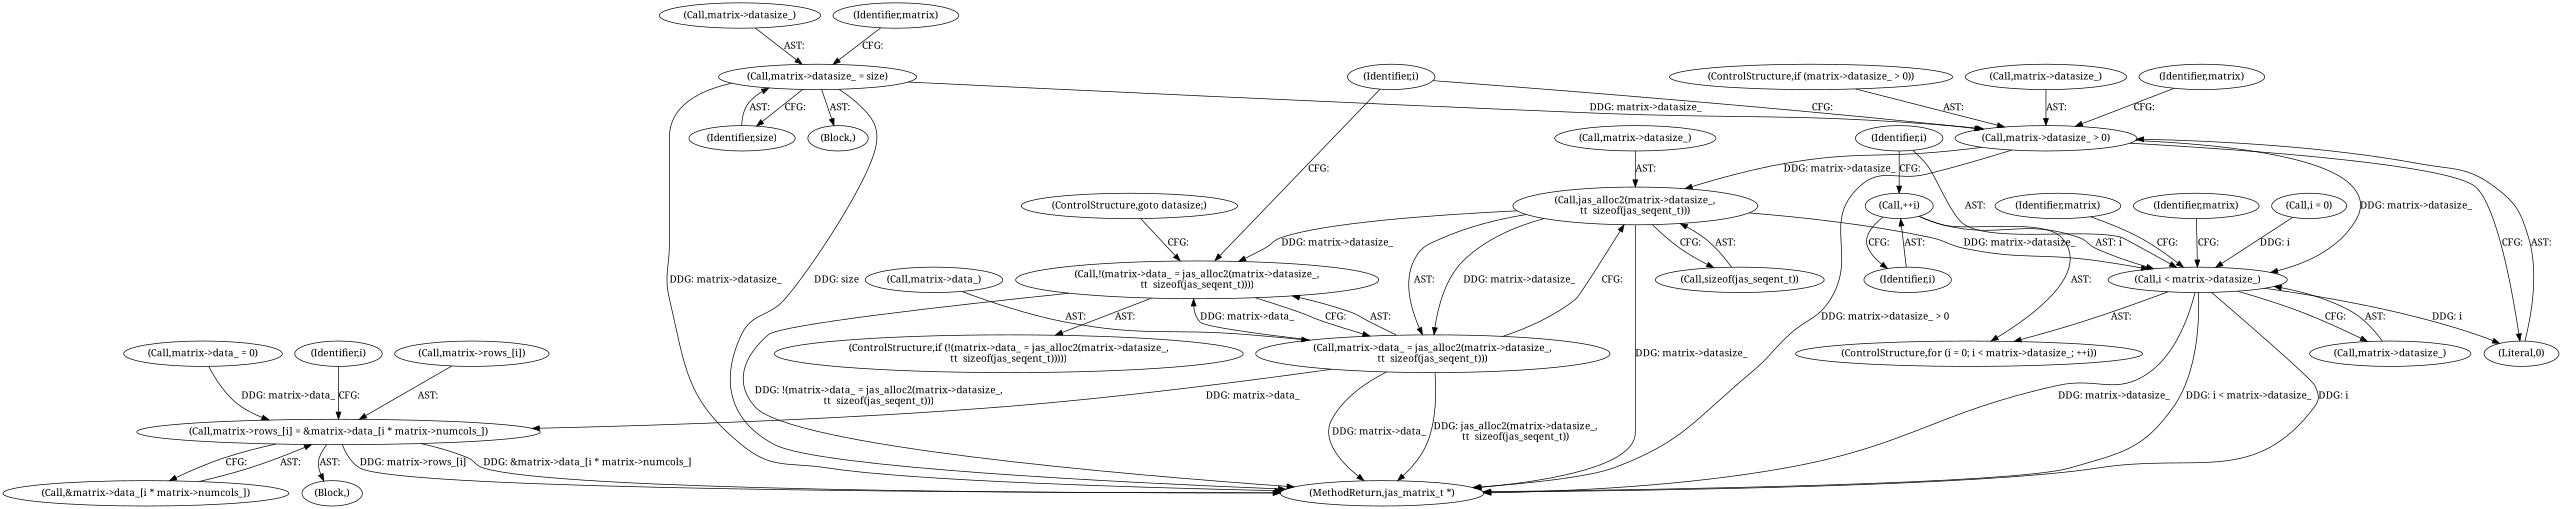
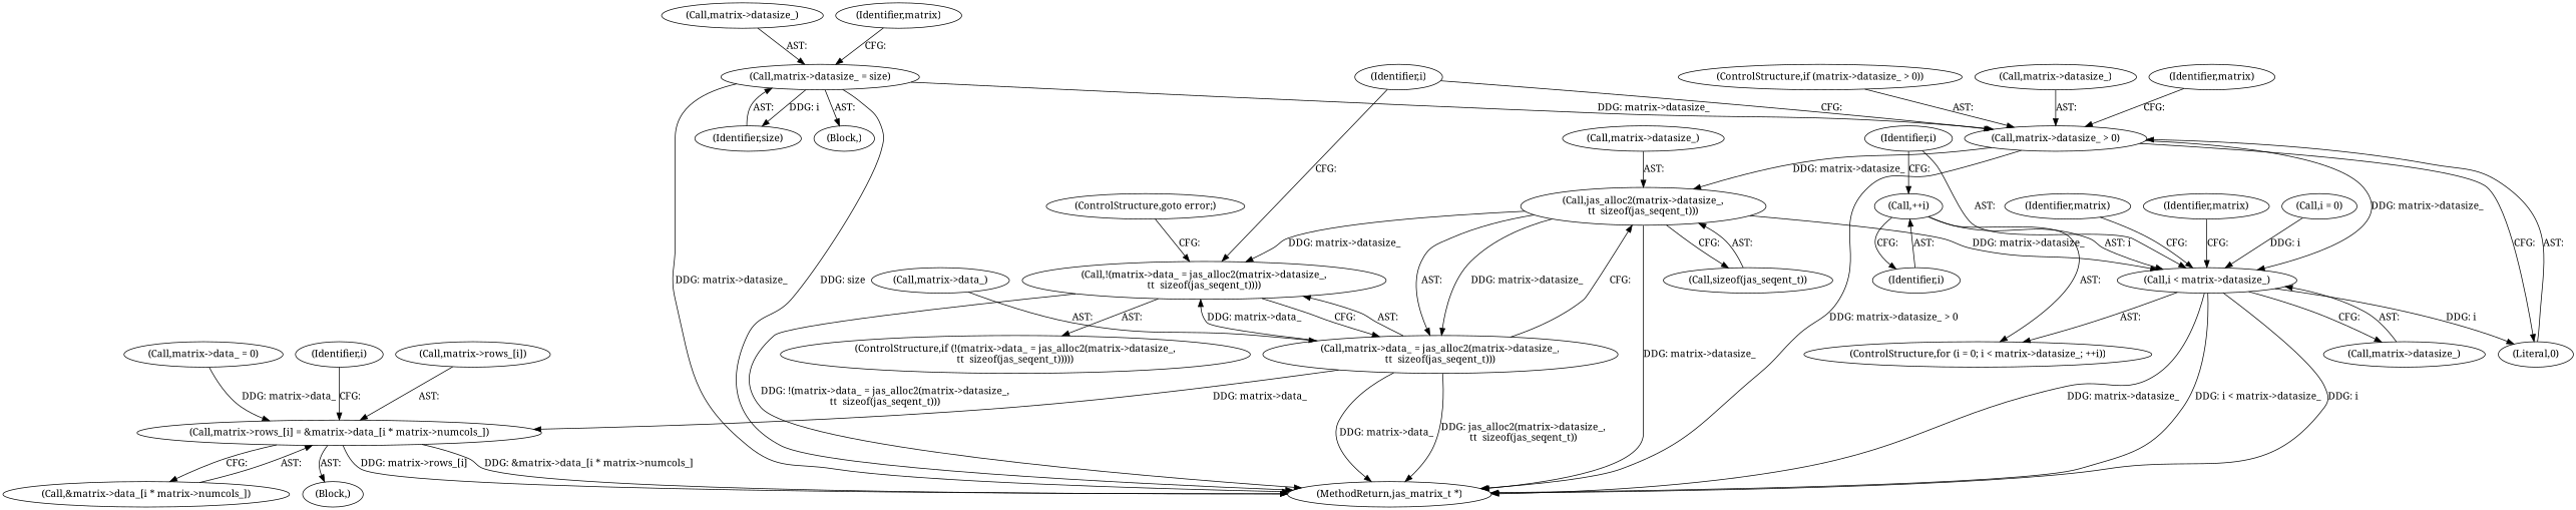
  digraph {
    fontname="Noto Serif"
    node [fontname="Noto Serif"]
    edge [fontname="Noto Serif"]
    n1 [label="(Call,matrix->datasize_ > 0)"]
    n2 [label="(Call,jas_alloc2(matrix->datasize_,\n\t\t  sizeof(jas_seqent_t)))"]
    n3 [label="(Call,i < matrix->datasize_)"]
    n4 [label="(MethodReturn,jas_matrix_t *)"]
    n5 [label="(Literal,0)"]
    n6 [label="(Call,!(matrix->data_ = jas_alloc2(matrix->datasize_,\n\t\t  sizeof(jas_seqent_t))))"]
    n7 [label="(Call,matrix->data_ = jas_alloc2(matrix->datasize_,\n\t\t  sizeof(jas_seqent_t)))"]
    n8 [label="(Call,sizeof(jas_seqent_t))"]
    n9 [label="(ControlStructure,for (i = 0; i < matrix->datasize_; ++i))"]
    n10 [label="(Call,matrix->datasize_)"]
    n11 [label="(ControlStructure,if (matrix->datasize_ > 0))"]
    n12 [label="(Call,matrix->datasize_ = size)"]
    n13 [label="(Block,)"]
    n14 [label="(Identifier,size)"]
    n15 [label="(ControlStructure,if (!(matrix->data_ = jas_alloc2(matrix->datasize_,\n\t\t  sizeof(jas_seqent_t)))))"]
    n16 [label="(Call,matrix->rows_[i] = &matrix->data_[i * matrix->numcols_])"]
    n17 [label="(Call,&matrix->data_[i * matrix->numcols_])"]
    n18 [label="(Block,)"]
    n19 [label="(Call,++i)"]
    n20 [label="(Identifier,i)"]
-   n21 [label="(ControlStructure,goto datasize;)"]
+   n21 [label="(ControlStructure,goto error;)"]
    n22 [label="(Identifier,i)"]
    n23 [label="(Identifier,matrix)"]
    n24 [label="(Identifier,matrix)"]
    n25 [label="(Identifier,i)"]
    n26 [label="(Identifier,i)"]
    n27 [label="(Call,matrix->data_)"]
    n28 [label="(Call,matrix->datasize_)"]
    n29 [label="(Call,matrix->datasize_)"]
    n30 [label="(Call,matrix->rows_[i])"]
    n31 [label="(Call,i = 0)"]
    n32 [label="(Call,matrix->datasize_)"]
    n33 [label="(Identifier,matrix)"]
    n34 [label="(Identifier,matrix)"]
    n35 [label="(Call,matrix->data_ = 0)"]
    n1 -> n2 [label="DDG: matrix->datasize_"]
    n1 -> n3 [label="DDG: matrix->datasize_"]
    n1 -> n4 [label="DDG: matrix->datasize_ > 0"]
    n1 -> n5 [label="CFG: "]
    n2 -> n3 [label="DDG: matrix->datasize_"]
    n2 -> n4 [label="DDG: matrix->datasize_"]
    n2 -> n6 [label="DDG: matrix->datasize_"]
    n2 -> n7 [label="AST: "]
    n2 -> n7 [label="DDG: matrix->datasize_"]
    n2 -> n8 [label="CFG: "]
    n3 -> n4 [label="DDG: i < matrix->datasize_"]
    n3 -> n4 [label="DDG: i"]
    n3 -> n4 [label="DDG: matrix->datasize_"]
    n3 -> n5 [label="DDG: i"]
    n3 -> n9 [label="AST: "]
    n3 -> n10 [label="CFG: "]
    n5 -> n1 [label="AST: "]
    n6 -> n4 [label="DDG: !(matrix->data_ = jas_alloc2(matrix->datasize_,\n\t\t  sizeof(jas_seqent_t)))"]
    n6 -> n7 [label="CFG: "]
    n6 -> n15 [label="AST: "]
    n7 -> n2 [label="CFG: "]
    n7 -> n4 [label="DDG: matrix->data_"]
    n7 -> n4 [label="DDG: jas_alloc2(matrix->datasize_,\n\t\t  sizeof(jas_seqent_t))"]
    n7 -> n6 [label="AST: "]
    n7 -> n6 [label="DDG: matrix->data_"]
    n7 -> n16 [label="DDG: matrix->data_"]
    n8 -> n2 [label="AST: "]
    n10 -> n3 [label="AST: "]
    n11 -> n1 [label="AST: "]
    n12 -> n1 [label="DDG: matrix->datasize_"]
    n12 -> n4 [label="DDG: size"]
    n12 -> n4 [label="DDG: matrix->datasize_"]
    n12 -> n13 [label="AST: "]
-   n12 -> n14 [label="CFG: "]
+   n12 -> n14 [label="DDG: i"]
    n14 -> n12 [label="AST: "]
    n16 -> n4 [label="DDG: matrix->rows_[i]"]
    n16 -> n4 [label="DDG: &matrix->data_[i * matrix->numcols_]"]
    n16 -> n17 [label="CFG: "]
    n16 -> n18 [label="AST: "]
    n17 -> n16 [label="AST: "]
    n19 -> n3 [label="AST: i"]
    n19 -> n9 [label="AST: "]
    n19 -> n20 [label="CFG: "]
    n20 -> n19 [label="AST: "]
    n21 -> n6 [label="CFG: "]
    n22 -> n3 [label="AST: "]
    n22 -> n19 [label="CFG: "]
    n23 -> n3 [label="CFG: "]
    n24 -> n3 [label="CFG: "]
    n25 -> n1 [label="CFG: "]
    n25 -> n6 [label="CFG: "]
    n26 -> n16 [label="CFG: "]
    n27 -> n7 [label="AST: "]
    n28 -> n1 [label="AST: "]
    n29 -> n12 [label="AST: "]
    n30 -> n16 [label="AST: "]
    n31 -> n3 [label="DDG: i"]
    n32 -> n2 [label="AST: "]
    n33 -> n12 [label="CFG: "]
    n34 -> n1 [label="CFG: "]
    n35 -> n16 [label="DDG: matrix->data_"]
  }
